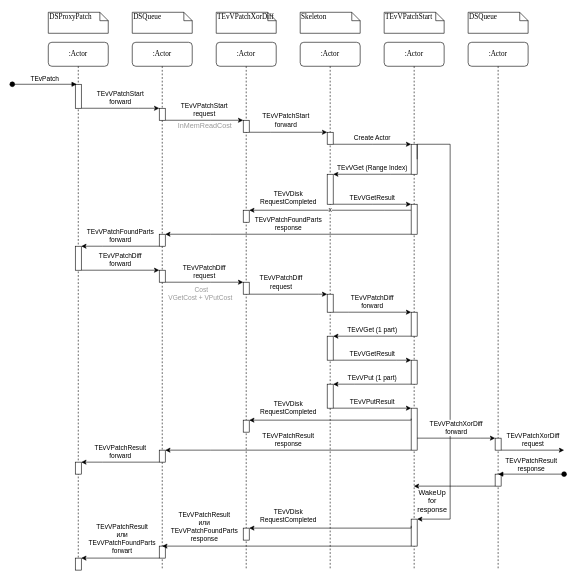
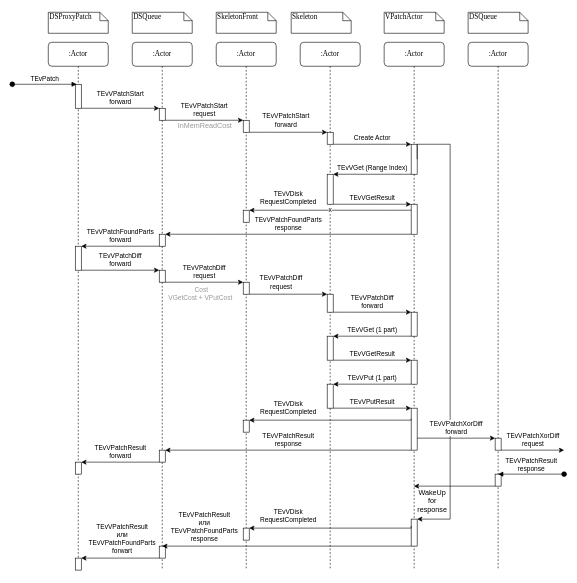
  <mxCell id="0" />
  <mxCell id="1" parent="0" />
  <mxCell id="2" value=":Actor" style="shape=umlLifeline;perimeter=lifelinePerimeter;whiteSpace=wrap;html=1;container=1;collapsible=0;recursiveResize=0;outlineConnect=0;rounded=1;shadow=0;comic=0;labelBackgroundColor=none;strokeWidth=1;fontFamily=Verdana;fontSize=12;align=center;" parent="1" vertex="1"><mxGeometry x="220" y="70" width="100" height="880" as="geometry" /></mxCell>
  <mxCell id="3" value="" style="rounded=0;whiteSpace=wrap;html=1;" parent="2" vertex="1"><mxGeometry x="45" y="110" width="10" height="20" as="geometry" /></mxCell>
  <mxCell id="4" value="" style="rounded=0;whiteSpace=wrap;html=1;" parent="2" vertex="1"><mxGeometry x="45" y="320" width="10" height="20" as="geometry" /></mxCell>
  <mxCell id="5" value="" style="rounded=0;whiteSpace=wrap;html=1;" parent="2" vertex="1"><mxGeometry x="45" y="380" width="10" height="20" as="geometry" /></mxCell>
  <mxCell id="6" value="" style="rounded=0;whiteSpace=wrap;html=1;" parent="2" vertex="1"><mxGeometry x="45" y="680" width="10" height="20" as="geometry" /></mxCell>
  <mxCell id="7" value="" style="rounded=0;whiteSpace=wrap;html=1;" parent="2" vertex="1"><mxGeometry x="45" y="840" width="10" height="20" as="geometry" /></mxCell>
  <mxCell id="8" value=":Actor" style="shape=umlLifeline;perimeter=lifelinePerimeter;whiteSpace=wrap;html=1;container=1;collapsible=0;recursiveResize=0;outlineConnect=0;rounded=1;shadow=0;comic=0;labelBackgroundColor=none;strokeWidth=1;fontFamily=Verdana;fontSize=12;align=center;" parent="1" vertex="1"><mxGeometry x="500" y="70" width="100" height="880" as="geometry" /></mxCell>
  <mxCell id="9" value="" style="rounded=0;whiteSpace=wrap;html=1;" parent="8" vertex="1"><mxGeometry x="45" y="150" width="10" height="20" as="geometry" /></mxCell>
  <mxCell id="10" value="" style="rounded=0;whiteSpace=wrap;html=1;" parent="8" vertex="1"><mxGeometry x="45" y="220" width="10" height="50" as="geometry" /></mxCell>
  <mxCell id="11" value="" style="rounded=0;whiteSpace=wrap;html=1;" parent="8" vertex="1"><mxGeometry x="45" y="420" width="10" height="30" as="geometry" /></mxCell>
  <mxCell id="12" value="" style="rounded=0;whiteSpace=wrap;html=1;" parent="8" vertex="1"><mxGeometry x="45" y="490" width="10" height="40" as="geometry" /></mxCell>
  <mxCell id="13" value="" style="rounded=0;whiteSpace=wrap;html=1;" parent="8" vertex="1"><mxGeometry x="45" y="570" width="10" height="40" as="geometry" /></mxCell>
  <mxCell id="14" value=":Actor" style="shape=umlLifeline;perimeter=lifelinePerimeter;whiteSpace=wrap;html=1;container=1;collapsible=0;recursiveResize=0;outlineConnect=0;rounded=1;shadow=0;comic=0;labelBackgroundColor=none;strokeWidth=1;fontFamily=Verdana;fontSize=12;align=center;" parent="1" vertex="1"><mxGeometry x="640" y="70" width="100" height="880" as="geometry" /></mxCell>
  <mxCell id="15" value="" style="rounded=0;whiteSpace=wrap;html=1;" parent="14" vertex="1"><mxGeometry x="45" y="170" width="10" height="50" as="geometry" /></mxCell>
  <mxCell id="16" value="" style="rounded=0;whiteSpace=wrap;html=1;" parent="14" vertex="1"><mxGeometry x="45" y="270" width="10" height="50" as="geometry" /></mxCell>
  <mxCell id="17" value="" style="rounded=0;whiteSpace=wrap;html=1;" parent="14" vertex="1"><mxGeometry x="45" y="450" width="10" height="40" as="geometry" /></mxCell>
  <mxCell id="18" value="" style="rounded=0;whiteSpace=wrap;html=1;" parent="14" vertex="1"><mxGeometry x="45" y="530" width="10" height="40" as="geometry" /></mxCell>
  <mxCell id="19" value="" style="rounded=0;whiteSpace=wrap;html=1;" parent="14" vertex="1"><mxGeometry x="45" y="610" width="10" height="70" as="geometry" /></mxCell>
  <mxCell id="20" style="edgeStyle=orthogonalEdgeStyle;rounded=0;orthogonalLoop=1;jettySize=auto;html=1;exitX=1;exitY=0.5;exitDx=0;exitDy=0;entryX=1;entryY=0;entryDx=0;entryDy=0;" parent="14" source="15" target="21" edge="1"><mxGeometry relative="1" as="geometry"><mxPoint x="70" y="840" as="targetPoint" /><Array as="points"><mxPoint x="55" y="170" /><mxPoint x="110" y="170" /><mxPoint x="110" y="795" /></Array></mxGeometry></mxCell>
  <mxCell id="21" value="" style="rounded=0;whiteSpace=wrap;html=1;" parent="14" vertex="1"><mxGeometry x="45" y="795" width="10" height="45" as="geometry" /></mxCell>
  <mxCell id="22" value=":Actor" style="shape=umlLifeline;perimeter=lifelinePerimeter;whiteSpace=wrap;html=1;container=1;collapsible=0;recursiveResize=0;outlineConnect=0;rounded=1;shadow=0;comic=0;labelBackgroundColor=none;strokeWidth=1;fontFamily=Verdana;fontSize=12;align=center;" parent="1" vertex="1"><mxGeometry x="80" y="70" width="100" height="880" as="geometry" /></mxCell>
  <mxCell id="23" value="" style="rounded=0;whiteSpace=wrap;html=1;" parent="22" vertex="1"><mxGeometry x="45" y="70" width="10" height="40" as="geometry" /></mxCell>
  <mxCell id="24" value="" style="rounded=0;whiteSpace=wrap;html=1;" parent="22" vertex="1"><mxGeometry x="45" y="340" width="10" height="40" as="geometry" /></mxCell>
  <mxCell id="25" value="" style="rounded=0;whiteSpace=wrap;html=1;" parent="22" vertex="1"><mxGeometry x="45" y="700" width="10" height="20" as="geometry" /></mxCell>
  <mxCell id="26" value="" style="rounded=0;whiteSpace=wrap;html=1;" parent="22" vertex="1"><mxGeometry x="45" y="860" width="10" height="20" as="geometry" /></mxCell>
  <mxCell id="27" value="DSProxyPatch" style="shape=note;whiteSpace=wrap;html=1;size=14;verticalAlign=top;align=left;spacingTop=-6;rounded=0;shadow=0;comic=0;labelBackgroundColor=none;strokeWidth=1;fontFamily=Verdana;fontSize=12" parent="1" vertex="1"><mxGeometry x="80" y="20" width="100" height="35" as="geometry" /></mxCell>
  <mxCell id="28" value="DSQueue" style="shape=note;whiteSpace=wrap;html=1;size=14;verticalAlign=top;align=left;spacingTop=-6;rounded=0;shadow=0;comic=0;labelBackgroundColor=none;strokeWidth=1;fontFamily=Verdana;fontSize=12" parent="1" vertex="1"><mxGeometry x="220" y="20" width="100" height="35" as="geometry" /></mxCell>
- <mxCell id="29" value="Skeleton" style="shape=note;whiteSpace=wrap;html=1;size=14;verticalAlign=top;align=left;spacingTop=-6;rounded=0;shadow=0;comic=0;labelBackgroundColor=none;strokeWidth=1;fontFamily=Verdana;fontSize=12" parent="1" vertex="1"><mxGeometry x="500" y="20" width="100" height="35" as="geometry" /></mxCell>
- <mxCell id="30" value="TEvVPatchStart" style="shape=note;whiteSpace=wrap;html=1;size=14;verticalAlign=top;align=left;spacingTop=-6;rounded=0;shadow=0;comic=0;labelBackgroundColor=none;strokeWidth=1;fontFamily=Verdana;fontSize=12" parent="1" vertex="1"><mxGeometry x="640" y="20" width="100" height="35" as="geometry" /></mxCell>
+ <mxCell id="29" value="Skeleton" style="shape=note;whiteSpace=wrap;html=1;size=14;verticalAlign=top;align=left;spacingTop=-6;rounded=0;shadow=0;comic=0;labelBackgroundColor=none;strokeWidth=1;fontFamily=Verdana;fontSize=12" parent="1" vertex="1"><mxGeometry x="485" y="20" width="100" height="35" as="geometry" /></mxCell>
+ <mxCell id="30" value="VPatchActor" style="shape=note;whiteSpace=wrap;html=1;size=14;verticalAlign=top;align=left;spacingTop=-6;rounded=0;shadow=0;comic=0;labelBackgroundColor=none;strokeWidth=1;fontFamily=Verdana;fontSize=12" parent="1" vertex="1"><mxGeometry x="640" y="20" width="100" height="35" as="geometry" /></mxCell>
  <mxCell id="31" value="TEvPatch" style="html=1;verticalAlign=bottom;startArrow=oval;startFill=1;endArrow=block;startSize=8;entryX=0.25;entryY=0;entryDx=0;entryDy=0;" parent="1" target="23" edge="1"><mxGeometry width="60" relative="1" as="geometry"><mxPoint x="20" y="140" as="sourcePoint" /><mxPoint x="80" y="160" as="targetPoint" /></mxGeometry></mxCell>
  <mxCell id="32" value="TEvVPatchStart&lt;br&gt;forward" style="edgeStyle=orthogonalEdgeStyle;rounded=0;orthogonalLoop=1;jettySize=auto;html=1;labelPosition=center;verticalLabelPosition=middle;align=center;verticalAlign=middle;spacingTop=0;spacingBottom=35;" parent="1" source="23" target="3" edge="1"><mxGeometry relative="1" as="geometry"><Array as="points"><mxPoint x="230" y="180" /><mxPoint x="230" y="180" /></Array></mxGeometry></mxCell>
  <mxCell id="33" value="TEvVPatchStart&lt;br&gt;request" style="edgeStyle=orthogonalEdgeStyle;rounded=0;orthogonalLoop=1;jettySize=auto;html=1;spacingBottom=35;entryX=0;entryY=0;entryDx=0;entryDy=0;" parent="1" source="3" target="61" edge="1"><mxGeometry relative="1" as="geometry"><Array as="points"><mxPoint x="350" y="200" /><mxPoint x="350" y="200" /></Array><mxPoint x="400" y="200" as="targetPoint" /></mxGeometry></mxCell>
  <mxCell id="34" value="InMemReadCost" style="text;html=1;align=center;verticalAlign=middle;resizable=0;points=[];labelBackgroundColor=#ffffff;fontColor=#999999;" parent="33" vertex="1" connectable="0"><mxGeometry x="0.105" y="-2" relative="1" as="geometry"><mxPoint x="-6.72" y="7.97" as="offset" /></mxGeometry></mxCell>
  <mxCell id="35" value="Create Actor" style="edgeStyle=orthogonalEdgeStyle;rounded=0;orthogonalLoop=1;jettySize=auto;html=1;spacingBottom=20;" parent="1" source="9" target="15" edge="1"><mxGeometry relative="1" as="geometry"><Array as="points"><mxPoint x="620" y="240" /><mxPoint x="620" y="240" /></Array></mxGeometry></mxCell>
  <mxCell id="36" value="TEvVGet (Range Index)" style="edgeStyle=orthogonalEdgeStyle;rounded=0;orthogonalLoop=1;jettySize=auto;html=1;spacingBottom=20;" parent="1" target="10" edge="1"><mxGeometry relative="1" as="geometry"><Array as="points"><mxPoint x="650" y="290" /><mxPoint x="650" y="290" /></Array><mxPoint x="685" y="290" as="sourcePoint" /></mxGeometry></mxCell>
  <mxCell id="37" value="TEvVGetResult" style="edgeStyle=orthogonalEdgeStyle;rounded=0;orthogonalLoop=1;jettySize=auto;html=1;spacingBottom=20;" parent="1" source="10" target="16" edge="1"><mxGeometry relative="1" as="geometry"><Array as="points"><mxPoint x="620" y="340" /><mxPoint x="620" y="340" /></Array></mxGeometry></mxCell>
  <mxCell id="38" value="TEvVPatchFoundParts&lt;br&gt;response" style="edgeStyle=orthogonalEdgeStyle;rounded=0;orthogonalLoop=1;jettySize=auto;html=1;spacingBottom=35;" parent="1" source="16" target="4" edge="1"><mxGeometry relative="1" as="geometry"><Array as="points"><mxPoint x="350" y="390" /><mxPoint x="350" y="390" /></Array></mxGeometry></mxCell>
  <mxCell id="39" value="TEvVPatchFoundParts&lt;br&gt;forward" style="edgeStyle=orthogonalEdgeStyle;rounded=0;orthogonalLoop=1;jettySize=auto;html=1;spacingBottom=35;" parent="1" source="4" target="24" edge="1"><mxGeometry relative="1" as="geometry"><Array as="points"><mxPoint x="170" y="410" /><mxPoint x="170" y="410" /></Array></mxGeometry></mxCell>
  <mxCell id="40" value="TEvVPatchDiff&lt;br&gt;forward" style="edgeStyle=orthogonalEdgeStyle;rounded=0;orthogonalLoop=1;jettySize=auto;html=1;spacingBottom=35;" parent="1" source="24" target="5" edge="1"><mxGeometry relative="1" as="geometry"><Array as="points"><mxPoint x="270" y="450" /></Array></mxGeometry></mxCell>
  <mxCell id="41" value="TEvVPatchDiff&lt;br&gt;request" style="edgeStyle=orthogonalEdgeStyle;rounded=0;orthogonalLoop=1;jettySize=auto;html=1;spacingBottom=35;exitX=1;exitY=1;exitDx=0;exitDy=0;entryX=0;entryY=0;entryDx=0;entryDy=0;" parent="1" source="5" target="62" edge="1"><mxGeometry relative="1" as="geometry"><Array as="points"><mxPoint x="350" y="470" /><mxPoint x="350" y="470" /></Array><mxPoint x="275" y="530" as="sourcePoint" /></mxGeometry></mxCell>
  <mxCell id="42" value="TEvVPatchDiff&lt;br&gt;forward" style="edgeStyle=orthogonalEdgeStyle;rounded=0;orthogonalLoop=1;jettySize=auto;html=1;spacingBottom=35;entryX=0;entryY=0;entryDx=0;entryDy=0;" parent="1" source="11" target="17" edge="1"><mxGeometry relative="1" as="geometry"><Array as="points"><mxPoint x="580" y="520" /><mxPoint x="580" y="520" /></Array><mxPoint x="680" y="520" as="targetPoint" /></mxGeometry></mxCell>
  <mxCell id="43" value="TEvVGet (1 part)" style="edgeStyle=orthogonalEdgeStyle;rounded=0;orthogonalLoop=1;jettySize=auto;html=1;spacingBottom=20;entryX=1;entryY=0;entryDx=0;entryDy=0;" parent="1" source="17" target="12" edge="1"><mxGeometry relative="1" as="geometry"><Array as="points"><mxPoint x="620" y="560" /><mxPoint x="620" y="560" /></Array><mxPoint x="560" y="560" as="targetPoint" /></mxGeometry></mxCell>
  <mxCell id="44" value="TEvVGetResult" style="edgeStyle=orthogonalEdgeStyle;rounded=0;orthogonalLoop=1;jettySize=auto;html=1;spacingBottom=20;" parent="1" source="12" target="18" edge="1"><mxGeometry relative="1" as="geometry"><Array as="points"><mxPoint x="660" y="600" /><mxPoint x="660" y="600" /></Array></mxGeometry></mxCell>
  <mxCell id="45" value="TEvVPut (1 part)" style="edgeStyle=orthogonalEdgeStyle;rounded=0;orthogonalLoop=1;jettySize=auto;html=1;spacingBottom=20;" parent="1" source="18" target="13" edge="1"><mxGeometry relative="1" as="geometry"><Array as="points"><mxPoint x="590" y="640" /><mxPoint x="590" y="640" /></Array></mxGeometry></mxCell>
  <mxCell id="46" value="TEvVPutResult" style="edgeStyle=orthogonalEdgeStyle;rounded=0;orthogonalLoop=1;jettySize=auto;html=1;spacingBottom=20;" parent="1" source="13" target="19" edge="1"><mxGeometry relative="1" as="geometry"><Array as="points"><mxPoint x="650" y="680" /><mxPoint x="650" y="680" /></Array></mxGeometry></mxCell>
  <mxCell id="47" value="TEvVPatchResult&lt;br&gt;response" style="edgeStyle=orthogonalEdgeStyle;rounded=0;orthogonalLoop=1;jettySize=auto;html=1;spacingBottom=35;" parent="1" source="19" target="6" edge="1"><mxGeometry relative="1" as="geometry"><Array as="points"><mxPoint x="350" y="750" /><mxPoint x="350" y="750" /></Array></mxGeometry></mxCell>
  <mxCell id="48" value=":Actor" style="shape=umlLifeline;perimeter=lifelinePerimeter;whiteSpace=wrap;html=1;container=1;collapsible=0;recursiveResize=0;outlineConnect=0;rounded=1;shadow=0;comic=0;labelBackgroundColor=none;strokeWidth=1;fontFamily=Verdana;fontSize=12;align=center;" parent="1" vertex="1"><mxGeometry x="780" y="70" width="100" height="880" as="geometry" /></mxCell>
  <mxCell id="49" value="" style="rounded=0;whiteSpace=wrap;html=1;" parent="48" vertex="1"><mxGeometry x="45" y="660" width="10" height="20" as="geometry" /></mxCell>
  <mxCell id="50" value="" style="rounded=0;whiteSpace=wrap;html=1;" parent="48" vertex="1"><mxGeometry x="45" y="720" width="10" height="20" as="geometry" /></mxCell>
  <mxCell id="51" value="DSQueue" style="shape=note;whiteSpace=wrap;html=1;size=14;verticalAlign=top;align=left;spacingTop=-6;rounded=0;shadow=0;comic=0;labelBackgroundColor=none;strokeWidth=1;fontFamily=Verdana;fontSize=12" parent="1" vertex="1"><mxGeometry x="780" y="20" width="100" height="35" as="geometry" /></mxCell>
  <mxCell id="52" value="TEvVPatchXorDiff&lt;br&gt;forward" style="edgeStyle=orthogonalEdgeStyle;rounded=0;orthogonalLoop=1;jettySize=auto;html=1;entryX=0;entryY=0;entryDx=0;entryDy=0;spacingBottom=35;" parent="1" source="19" target="49" edge="1"><mxGeometry relative="1" as="geometry"><Array as="points"><mxPoint x="800" y="730" /><mxPoint x="800" y="730" /></Array></mxGeometry></mxCell>
  <mxCell id="53" value="TEvVPatchXorDiff&lt;br&gt;request" style="edgeStyle=orthogonalEdgeStyle;rounded=0;orthogonalLoop=1;jettySize=auto;html=1;exitX=1;exitY=1;exitDx=0;exitDy=0;spacingBottom=35;" parent="1" source="49" edge="1"><mxGeometry relative="1" as="geometry"><mxPoint x="940" y="750" as="targetPoint" /><Array as="points"><mxPoint x="860" y="750" /><mxPoint x="860" y="750" /></Array></mxGeometry></mxCell>
  <mxCell id="54" value="TEvVPatchResult&lt;br&gt;response" style="html=1;verticalAlign=bottom;startArrow=oval;startFill=1;endArrow=block;startSize=8;" parent="1" edge="1"><mxGeometry width="60" relative="1" as="geometry"><mxPoint x="940" y="790" as="sourcePoint" /><mxPoint x="830" y="790" as="targetPoint" /></mxGeometry></mxCell>
  <mxCell id="55" style="edgeStyle=orthogonalEdgeStyle;rounded=0;orthogonalLoop=1;jettySize=auto;html=1;exitX=0;exitY=1;exitDx=0;exitDy=0;" parent="1" source="50" edge="1"><mxGeometry relative="1" as="geometry"><Array as="points"><mxPoint x="760" y="810" /><mxPoint x="760" y="810" /></Array><mxPoint x="689.5" y="810" as="targetPoint" /></mxGeometry></mxCell>
  <mxCell id="56" value="TEvVPatchResult&lt;br&gt;forward" style="edgeStyle=orthogonalEdgeStyle;rounded=0;orthogonalLoop=1;jettySize=auto;html=1;spacingBottom=35;" parent="1" source="6" target="25" edge="1"><mxGeometry relative="1" as="geometry"><Array as="points"><mxPoint x="170" y="770" /><mxPoint x="170" y="770" /></Array></mxGeometry></mxCell>
  <mxCell id="57" value="WakeUp&lt;br&gt;for&lt;br&gt;response" style="text;html=1;align=center;verticalAlign=middle;resizable=0;points=[];autosize=1;" parent="1" vertex="1"><mxGeometry x="690" y="810" width="60" height="50" as="geometry" /></mxCell>
  <mxCell id="58" value="TEvVPatchResult&lt;br&gt;или&lt;br&gt;TEvVPatchFoundParts&lt;br&gt;response" style="edgeStyle=orthogonalEdgeStyle;rounded=0;orthogonalLoop=1;jettySize=auto;html=1;spacingBottom=65;exitX=0;exitY=1;exitDx=0;exitDy=0;" parent="1" source="21" edge="1"><mxGeometry x="0.663" relative="1" as="geometry"><Array as="points"><mxPoint x="270" y="910" /></Array><mxPoint x="270" y="910" as="targetPoint" /><mxPoint as="offset" /></mxGeometry></mxCell>
  <mxCell id="59" value="TEvVPatchResult&lt;br&gt;или&lt;br&gt;TEvVPatchFoundParts&lt;br&gt;forwart" style="edgeStyle=orthogonalEdgeStyle;rounded=0;orthogonalLoop=1;jettySize=auto;html=1;exitX=0;exitY=1;exitDx=0;exitDy=0;spacingBottom=35;entryX=1;entryY=0;entryDx=0;entryDy=0;" parent="1" source="7" target="26" edge="1"><mxGeometry x="0.255" y="-25" relative="1" as="geometry"><Array as="points"><mxPoint x="190" y="930" /><mxPoint x="190" y="930" /></Array><mxPoint x="129.5" y="905" as="targetPoint" /><mxPoint x="20" y="10" as="offset" /></mxGeometry></mxCell>
  <mxCell id="60" value=":Actor" style="shape=umlLifeline;perimeter=lifelinePerimeter;whiteSpace=wrap;html=1;container=1;collapsible=0;recursiveResize=0;outlineConnect=0;rounded=1;shadow=0;comic=0;labelBackgroundColor=none;strokeWidth=1;fontFamily=Verdana;fontSize=12;align=center;" parent="1" vertex="1"><mxGeometry x="360" y="70" width="100" height="880" as="geometry" /></mxCell>
  <mxCell id="61" value="" style="rounded=0;whiteSpace=wrap;html=1;" parent="60" vertex="1"><mxGeometry x="45" y="130" width="10" height="20" as="geometry" /></mxCell>
  <mxCell id="62" value="" style="rounded=0;whiteSpace=wrap;html=1;" parent="60" vertex="1"><mxGeometry x="45" y="400" width="10" height="20" as="geometry" /></mxCell>
  <mxCell id="63" value="" style="rounded=0;whiteSpace=wrap;html=1;" parent="60" vertex="1"><mxGeometry x="45" y="280" width="10" height="20" as="geometry" /></mxCell>
  <mxCell id="64" value="" style="rounded=0;whiteSpace=wrap;html=1;" parent="60" vertex="1"><mxGeometry x="45" y="810" width="10" height="20" as="geometry" /></mxCell>
- <mxCell id="65" value="TEvVPatchXorDiff" style="shape=note;whiteSpace=wrap;html=1;size=14;verticalAlign=top;align=left;spacingTop=-6;rounded=0;shadow=0;comic=0;labelBackgroundColor=none;strokeWidth=1;fontFamily=Verdana;fontSize=12" parent="1" vertex="1"><mxGeometry x="360" y="20" width="100" height="35" as="geometry" /></mxCell>
+ <mxCell id="65" value="SkeletonFront" style="shape=note;whiteSpace=wrap;html=1;size=14;verticalAlign=top;align=left;spacingTop=-6;rounded=0;shadow=0;comic=0;labelBackgroundColor=none;strokeWidth=1;fontFamily=Verdana;fontSize=12" parent="1" vertex="1"><mxGeometry x="360" y="20" width="100" height="35" as="geometry" /></mxCell>
  <mxCell id="66" value="TEvVPatchStart&lt;br&gt;forward" style="edgeStyle=orthogonalEdgeStyle;rounded=0;orthogonalLoop=1;jettySize=auto;html=1;exitX=1;exitY=1;exitDx=0;exitDy=0;entryX=0;entryY=0;entryDx=0;entryDy=0;" parent="1" source="61" target="9" edge="1"><mxGeometry x="-0.062" y="20" relative="1" as="geometry"><Array as="points"><mxPoint x="450" y="220" /><mxPoint x="450" y="220" /></Array><mxPoint as="offset" /></mxGeometry></mxCell>
  <mxCell id="67" value="x" style="edgeStyle=orthogonalEdgeStyle;rounded=0;orthogonalLoop=1;jettySize=auto;html=1;" parent="1" source="16" target="63" edge="1"><mxGeometry relative="1" as="geometry"><Array as="points"><mxPoint x="640" y="350" /><mxPoint x="640" y="350" /></Array></mxGeometry></mxCell>
  <mxCell id="68" value="TEvVDisk&lt;br style=&quot;font-size: 11px;&quot;&gt;RequestCompleted" style="text;html=1;fontSize=11;align=center;" parent="1" vertex="1"><mxGeometry x="390" y="310" width="180" height="30" as="geometry" /></mxCell>
  <mxCell id="69" value="TEvVPatchDiff&lt;br&gt;request" style="edgeStyle=orthogonalEdgeStyle;rounded=0;orthogonalLoop=1;jettySize=auto;html=1;exitX=1;exitY=1;exitDx=0;exitDy=0;fontSize=11;entryX=0;entryY=0;entryDx=0;entryDy=0;" parent="1" source="62" target="11" edge="1"><mxGeometry x="0.438" y="45" relative="1" as="geometry"><Array as="points"><mxPoint x="530" y="490" /><mxPoint x="530" y="490" /></Array><mxPoint x="-40" y="25" as="offset" /></mxGeometry></mxCell>
  <mxCell id="70" value="" style="rounded=0;whiteSpace=wrap;html=1;" parent="1" vertex="1"><mxGeometry x="405" y="700" width="10" height="20" as="geometry" /></mxCell>
  <mxCell id="71" value="" style="edgeStyle=orthogonalEdgeStyle;rounded=0;orthogonalLoop=1;jettySize=auto;html=1;exitX=0;exitY=0.25;exitDx=0;exitDy=0;" parent="1" source="19" target="70" edge="1"><mxGeometry relative="1" as="geometry"><mxPoint x="714" y="700.029" as="sourcePoint" /><Array as="points"><mxPoint x="685" y="700" /></Array></mxGeometry></mxCell>
  <mxCell id="72" value="TEvVDisk&lt;br style=&quot;font-size: 11px;&quot;&gt;RequestCompleted" style="text;html=1;fontSize=11;align=center;" parent="1" vertex="1"><mxGeometry x="390" y="660" width="180" height="30" as="geometry" /></mxCell>
  <mxCell id="73" value="" style="edgeStyle=orthogonalEdgeStyle;rounded=0;orthogonalLoop=1;jettySize=auto;html=1;exitX=0;exitY=0.25;exitDx=0;exitDy=0;" parent="1" source="21" target="64" edge="1"><mxGeometry relative="1" as="geometry"><mxPoint x="725" y="707.5" as="sourcePoint" /><Array as="points"><mxPoint x="685" y="880" /></Array></mxGeometry></mxCell>
  <mxCell id="74" value="TEvVDisk&lt;br style=&quot;font-size: 11px;&quot;&gt;RequestCompleted" style="text;html=1;fontSize=11;align=center;" parent="1" vertex="1"><mxGeometry x="390" y="839.83" width="180" height="30" as="geometry" /></mxCell>
  <mxCell id="75" value="Cost&lt;br&gt;&lt;div style=&quot;&quot;&gt;&lt;span&gt;VGetCost + VPutCost&amp;nbsp;&lt;/span&gt;&lt;/div&gt;" style="text;html=1;fontSize=11;align=center;fontColor=#999999;" parent="1" vertex="1"><mxGeometry x="280" y="470" width="110" height="30" as="geometry" /></mxCell>
